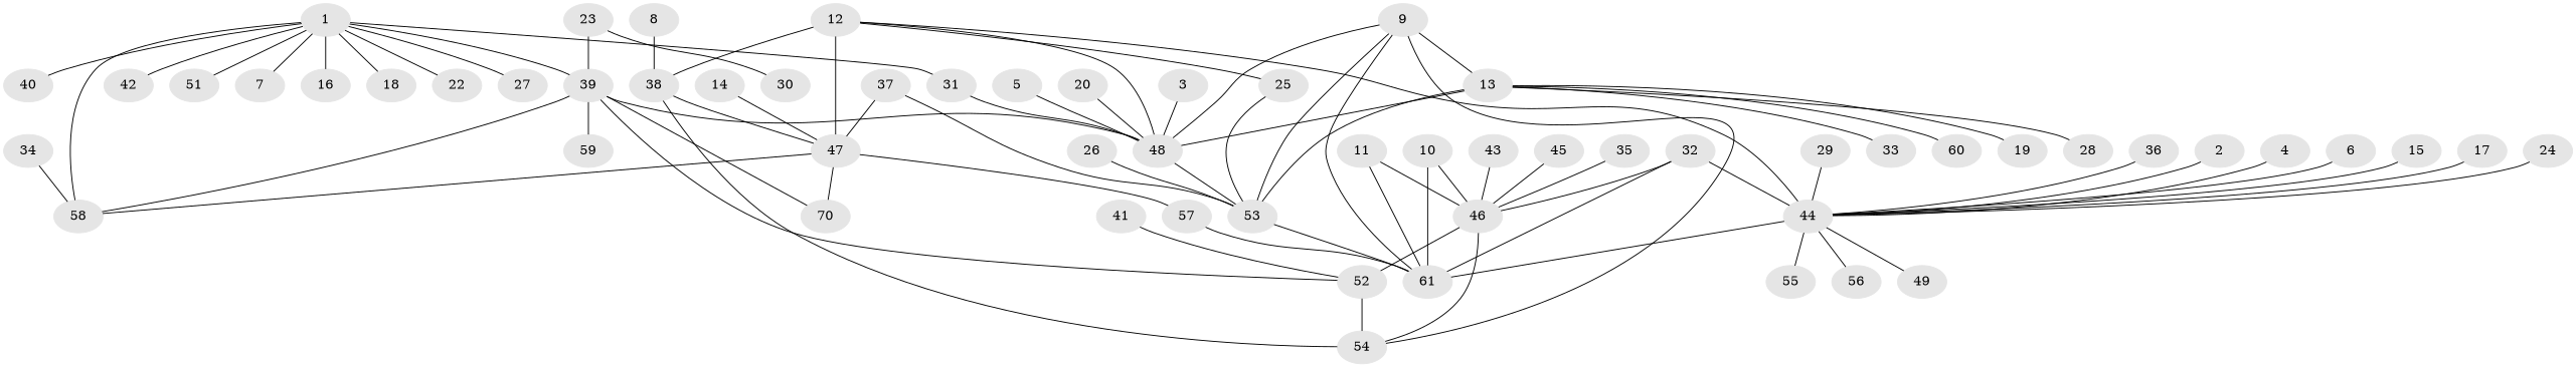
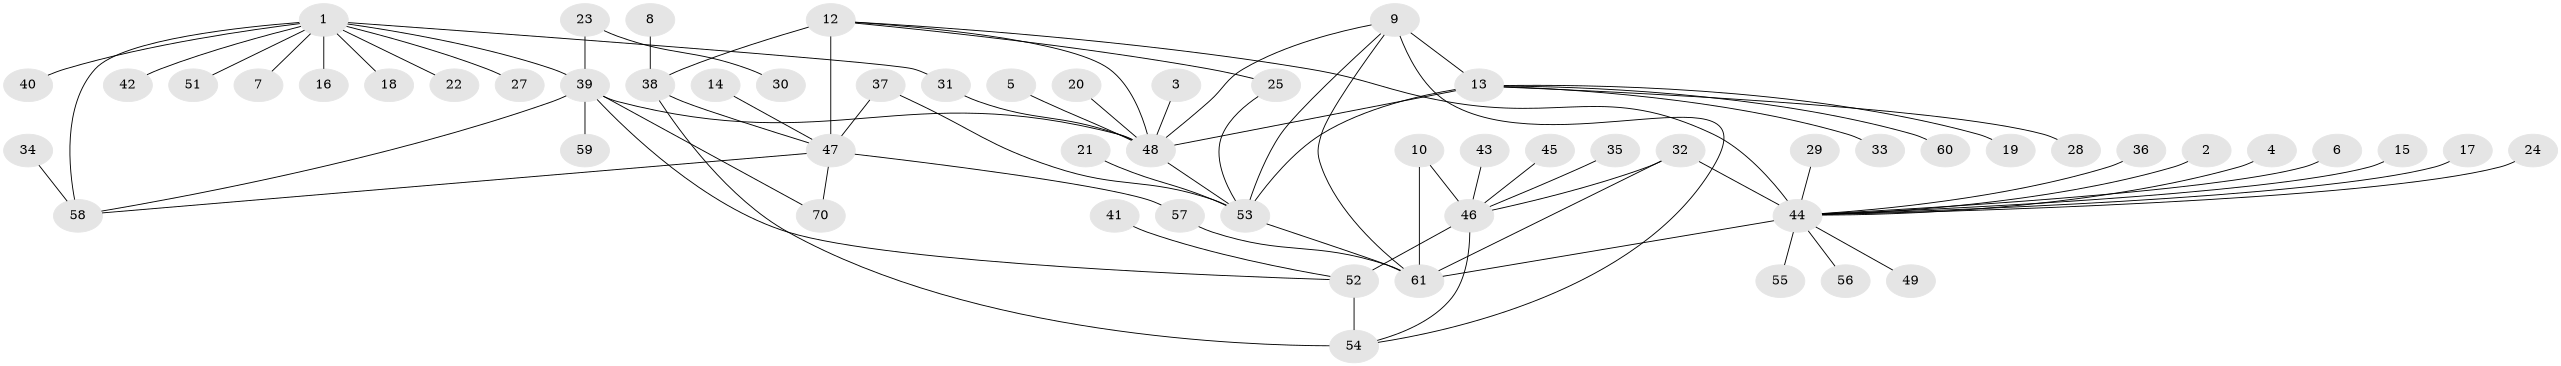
  graph {
    node [color=gray90 style=filled]
    edge [weight=1.0]
    1
    7
    16
    18
    22
    27
    31
    39
    40
    42
    51
    58
    48
    n14 [label=70]
    52
    59
    2
    44
    61
    49
    55
    56
    3
    53
    4
    5
    6
    8
    38
    54
    47
    9
    13
    19
    28
    33
    60
    10
    46
-   11
    12
    25
    57
    14
    15
    17
    20
-   21 [label=26]
+   21
    23
    30
    24
    29
    32
    34
    35
    36
    37
    41
    43
    45
    1 -- 7
    1 -- 16
    1 -- 18
    1 -- 22
    1 -- 27
    1 -- 31
    1 -- 39 [weight=4.0]
    1 -- 40
    1 -- 42
    1 -- 51
    1 -- 58 [weight=4.0]
    31 -- 48
    39 -- 58
    39 -- 48
    39 -- n14
    39 -- 52
    39 -- 59
    48 -- 53 [weight=2.0]
    52 -- 54 [weight=6.0]
    2 -- 44
    44 -- 61 [weight=4.0]
    44 -- 49
    44 -- 55
    44 -- 56
    3 -- 48
    53 -- 61
    4 -- 44
    5 -- 48
    6 -- 44
    8 -- 38
    38 -- 54
    38 -- 47 [weight=3.0]
    47 -- 58
    47 -- n14
    47 -- 57
    9 -- 48
    9 -- 61
    9 -- 53 [weight=2.0]
    9 -- 54
    9 -- 13 [weight=2.0]
    13 -- 48 [weight=2.0]
    13 -- 53 [weight=4.0]
    13 -- 19
    13 -- 28
    13 -- 33
    13 -- 60
    10 -- 61
    10 -- 46
    46 -- 52 [weight=2.0]
    46 -- 54 [weight=3.0]
-   11 -- 61
-   11 -- 46
    12 -- 48
    12 -- 44
    12 -- 38 [weight=2.0]
    12 -- 47 [weight=6.0]
    12 -- 25
    25 -- 53
    57 -- 61 [weight=2.0]
    14 -- 47
    15 -- 44
    17 -- 44
    20 -- 48
    21 -- 53
    23 -- 39
    23 -- 30
    24 -- 44
    29 -- 44
    32 -- 44 [weight=4.0]
    32 -- 61
    32 -- 46
    34 -- 58
    35 -- 46
    36 -- 44
    37 -- 53
    37 -- 47
    41 -- 52
    43 -- 46
    45 -- 46
  }
